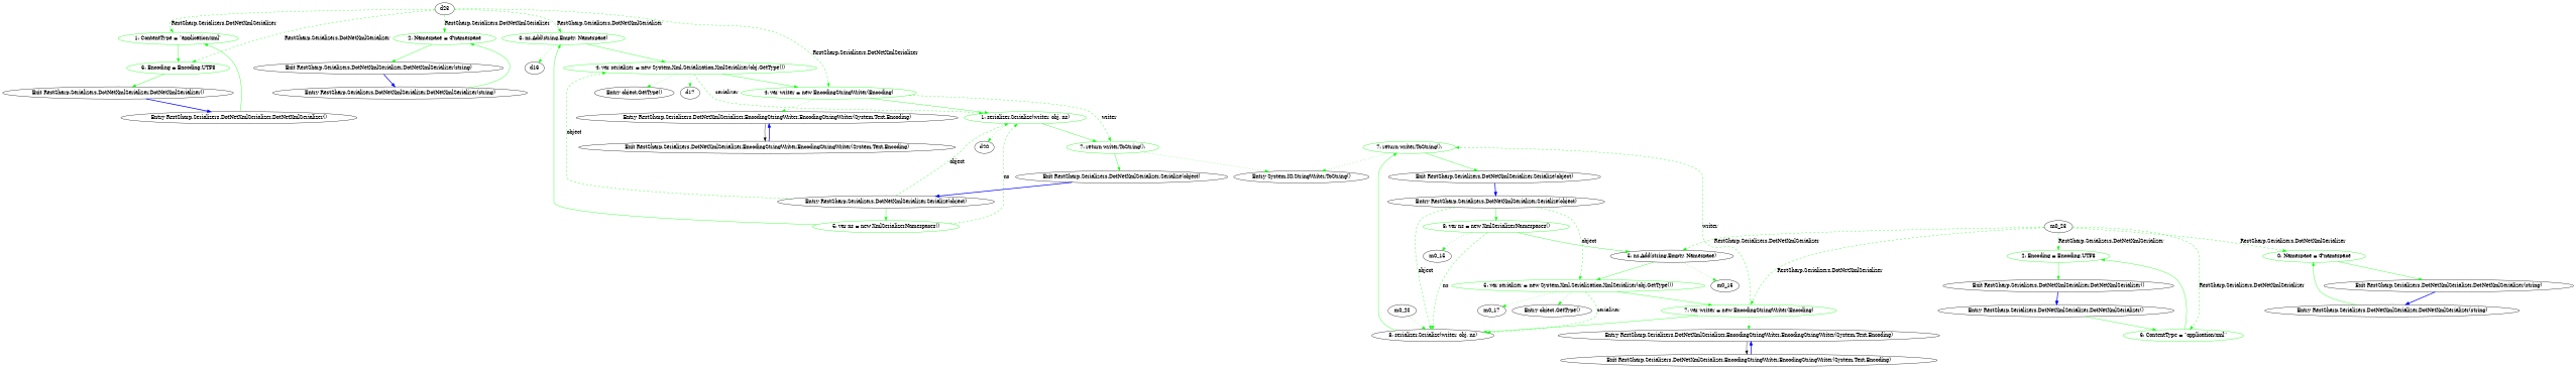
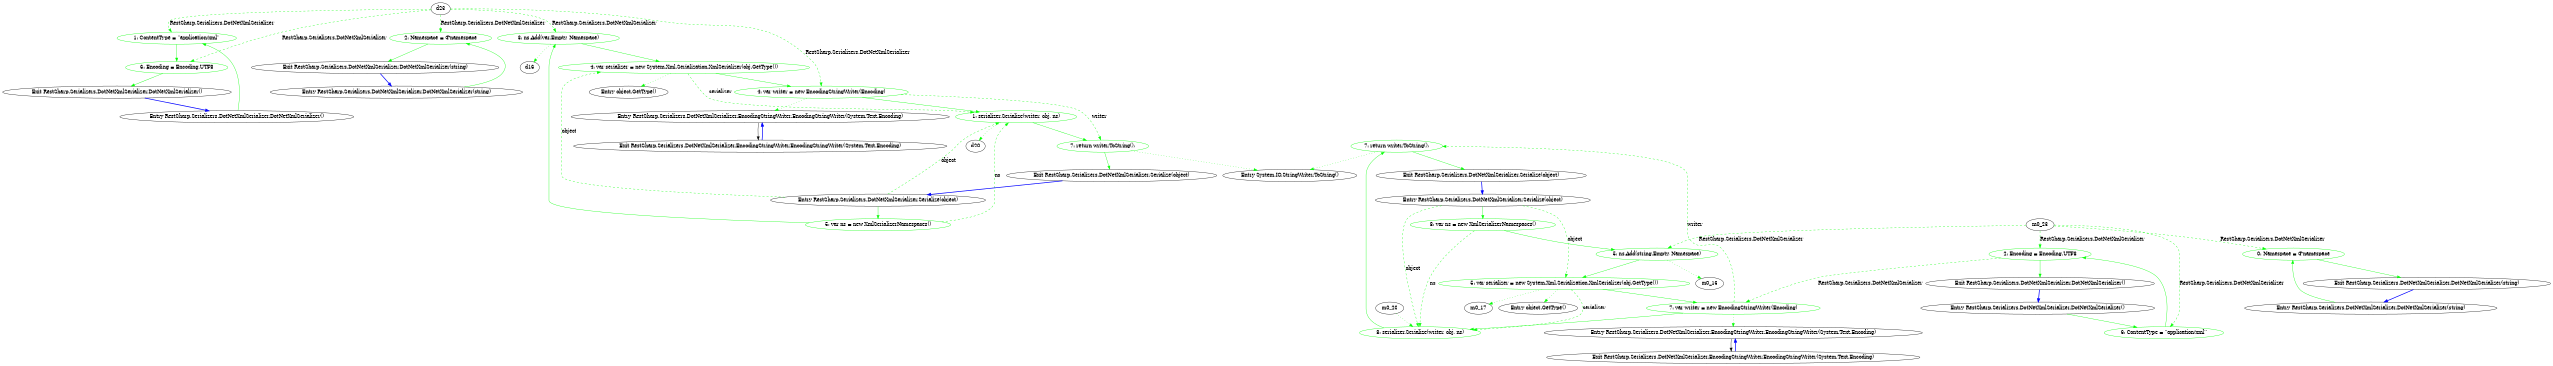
  digraph {
    node [cluster="RestSharp.Serializers.DotNetXmlSerializer.Serialize(object)"]
    edge [color=green style=solid]
    n1 [cluster="RestSharp.Serializers.DotNetXmlSerializer.DotNetXmlSerializer()" color=green community=0 label="1: ContentType = ''application/xml''" span="16-16"]
    n2 [cluster="RestSharp.Serializers.DotNetXmlSerializer.DotNetXmlSerializer()" color=green community=0 label="6: Encoding = Encoding.UTF8" span="17-17"]
    n3 [cluster="RestSharp.Serializers.DotNetXmlSerializer.DotNetXmlSerializer()" label="Exit RestSharp.Serializers.DotNetXmlSerializer.DotNetXmlSerializer()" span="14-14"]
    n4 [cluster="RestSharp.Serializers.DotNetXmlSerializer.DotNetXmlSerializer()" label="Entry RestSharp.Serializers.DotNetXmlSerializer.DotNetXmlSerializer()" span="14-14"]
    n5 [cluster="RestSharp.Serializers.DotNetXmlSerializer.DotNetXmlSerializer(string)" color=green community=0 label="2: Namespace = @namespace" span="28-28"]
    n6 [cluster="RestSharp.Serializers.DotNetXmlSerializer.DotNetXmlSerializer(string)" label="Exit RestSharp.Serializers.DotNetXmlSerializer.DotNetXmlSerializer(string)" span="25-25"]
    n7 [cluster="RestSharp.Serializers.DotNetXmlSerializer.DotNetXmlSerializer(string)" label="Entry RestSharp.Serializers.DotNetXmlSerializer.DotNetXmlSerializer(string)" span="25-25"]
    n8 [color=green community=0 label="5: var ns = new XmlSerializerNamespaces()" span="43-43"]
-   n9 [color=green community=0 label="3: ns.Add(string.Empty, Namespace)" span="45-45"]
+   n9 [color=green community=0 label="3: ns.Add(var.Empty, Namespace)" span="45-45"]
    n10 [color=green community=0 label="1: serializer.Serialize(writer, obj, ns)" span="50-50"]
    n11 [color=green community=0 label="4: var serializer = new System.Xml.Serialization.XmlSerializer(obj.GetType())" span="47-47"]
    d16 [cluster=""]
    n13 [color=green community=0 label="7: return writer.ToString();" span="52-52"]
    d20 [cluster=""]
    n15 [color=green community=0 label="4: var writer = new EncodingStringWriter(Encoding)" span="48-48"]
    n16 [cluster="object.GetType()" label="Entry object.GetType()" span="0-0"]
-   d17 [cluster=""]
    n18 [label="Exit RestSharp.Serializers.DotNetXmlSerializer.Serialize(object)" span="41-41"]
    n19 [cluster="System.IO.StringWriter.ToString()" label="Entry System.IO.StringWriter.ToString()" span="0-0"]
    n20 [label="Entry RestSharp.Serializers.DotNetXmlSerializer.Serialize(object)" span="41-41"]
    n21 [cluster="RestSharp.Serializers.DotNetXmlSerializer.EncodingStringWriter.EncodingStringWriter(System.Text.Encoding)" label="Entry RestSharp.Serializers.DotNetXmlSerializer.EncodingStringWriter.EncodingStringWriter(System.Text.Encoding)" span="78-78"]
    n22 [cluster="RestSharp.Serializers.DotNetXmlSerializer.EncodingStringWriter.EncodingStringWriter(System.Text.Encoding)" label="Exit RestSharp.Serializers.DotNetXmlSerializer.EncodingStringWriter.EncodingStringWriter(System.Text.Encoding)" span="78-78"]
    n23 [cluster="RestSharp.Serializers.DotNetXmlSerializer.DotNetXmlSerializer()" file=merged label="Entry RestSharp.Serializers.DotNetXmlSerializer.DotNetXmlSerializer()" span="14-14"]
    n24 [cluster="RestSharp.Serializers.DotNetXmlSerializer.DotNetXmlSerializer()" color=green community=0 file=merged label="6: ContentType = ''application/xml''" span="16-16"]
    n25 [cluster="RestSharp.Serializers.DotNetXmlSerializer.DotNetXmlSerializer()" color=green community=0 file=merged label="2: Encoding = Encoding.UTF8" span="17-17"]
    n26 [cluster="RestSharp.Serializers.DotNetXmlSerializer.DotNetXmlSerializer()" file=merged label="Exit RestSharp.Serializers.DotNetXmlSerializer.DotNetXmlSerializer()" span="14-14"]
    n27 [cluster="object.GetType()" file=merged label="Entry object.GetType()" span="0-0"]
    n28 [file=merged label="Entry RestSharp.Serializers.DotNetXmlSerializer.Serialize(object)" span="41-41"]
    n29 [color=green community=0 file=merged label="8: var ns = new XmlSerializerNamespaces()" span="43-43"]
-   n30 [color=black community=0 file=merged label="8: serializer.Serialize(writer, obj, ns)" span="50-50"]
+   n30 [color=green community=0 file=merged label="8: serializer.Serialize(writer, obj, ns)" span="50-50"]
    n31 [color=green community=0 file=merged label="5: var serializer = new System.Xml.Serialization.XmlSerializer(obj.GetType())" span="47-47"]
-   n32 [color=black community=0 file=merged label="5: ns.Add(string.Empty, Namespace)" span="45-45"]
-   m0_15 [cluster=""]
+   n32 [color=green community=0 file=merged label="5: ns.Add(string.Empty, Namespace)" span="45-45"]
    n34 [color=green community=0 file=merged label="7: return writer.ToString();" span="52-52"]
    n35 [color=green community=0 file=merged label="7: var writer = new EncodingStringWriter(Encoding)" span="48-48"]
    m0_17 [cluster=""]
    m0_16 [cluster=""]
    n38 [file=merged label="Exit RestSharp.Serializers.DotNetXmlSerializer.Serialize(object)" span="41-41"]
    m0_20 [cluster=""]
    n40 [cluster="RestSharp.Serializers.DotNetXmlSerializer.EncodingStringWriter.EncodingStringWriter(System.Text.Encoding)" file=merged label="Entry RestSharp.Serializers.DotNetXmlSerializer.EncodingStringWriter.EncodingStringWriter(System.Text.Encoding)" span="78-78"]
    n41 [cluster="RestSharp.Serializers.DotNetXmlSerializer.EncodingStringWriter.EncodingStringWriter(System.Text.Encoding)" file=merged label="Exit RestSharp.Serializers.DotNetXmlSerializer.EncodingStringWriter.EncodingStringWriter(System.Text.Encoding)" span="78-78"]
    n42 [cluster="RestSharp.Serializers.DotNetXmlSerializer.DotNetXmlSerializer(string)" file=merged label="Entry RestSharp.Serializers.DotNetXmlSerializer.DotNetXmlSerializer(string)" span="25-25"]
    n43 [cluster="RestSharp.Serializers.DotNetXmlSerializer.DotNetXmlSerializer(string)" color=green community=0 file=merged label="0: Namespace = @namespace" span="28-28"]
    n44 [cluster="RestSharp.Serializers.DotNetXmlSerializer.DotNetXmlSerializer(string)" file=merged label="Exit RestSharp.Serializers.DotNetXmlSerializer.DotNetXmlSerializer(string)" span="25-25"]
    d23 [cluster=""]
    m0_23 [cluster=""]
    n1 -> n2
    n2 -> n3
    n3 -> n4 [color=blue style=bold]
    n4 -> n1
    n5 -> n6
    n6 -> n7 [color=blue style=bold]
    n7 -> n5
    n8 -> n9
    n8 -> n10 [label=ns style=dashed]
    n9 -> n11
    n9 -> d16 [style=dotted]
    n10 -> n13
    n10 -> d20 [style=dotted]
    n11 -> n10 [label=serializer style=dashed]
    n11 -> n15
    n11 -> n16 [style=dotted]
-   n11 -> d17 [style=dotted]
    n13 -> n18
    n13 -> n19 [style=dotted]
    n15 -> n10
    n15 -> n13 [label=writer style=dashed]
    n15 -> n21 [style=dotted]
    n18 -> n20 [color=blue style=bold]
    n20 -> n8
    n20 -> n10 [label=object style=dashed]
    n20 -> n11 [label=object style=dashed]
    n21 -> n22 [color=""]
    n22 -> n21 [color=blue style=bold]
    n23 -> n24
    n24 -> n25
    n25 -> n26
    n26 -> n23 [color=blue style=bold]
    n28 -> n29
    n28 -> n30 [label=object style=dashed]
    n28 -> n31 [label=object style=dashed]
    n29 -> n30 [label=ns style=dashed]
    n29 -> n32
-   n29 -> m0_15 [style=dotted]
    n30 -> n34
    n31 -> n27 [style=dotted]
    n31 -> n30 [label=serializer style=dashed]
    n31 -> n35
    n31 -> m0_17 [style=dotted]
    n32 -> n31
    n32 -> m0_16 [style=dotted]
    n34 -> n19 [style=dotted]
    n34 -> n38
    n35 -> n30
    n35 -> n34 [label=writer style=dashed]
    n35 -> n40 [style=dotted]
    n38 -> n28 [color=blue style=bold]
    m0_20 -> n30 [style=dotted]
    n40 -> n41 [color=""]
    n41 -> n40 [color=blue style=bold]
    n42 -> n43
    n43 -> n44
    n44 -> n42 [color=blue style=bold]
    d23 -> n1 [label="RestSharp.Serializers.DotNetXmlSerializer" style=dashed]
    d23 -> n2 [label="RestSharp.Serializers.DotNetXmlSerializer" style=dashed]
    d23 -> n5 [label="RestSharp.Serializers.DotNetXmlSerializer" style=dashed]
    d23 -> n9 [label="RestSharp.Serializers.DotNetXmlSerializer" style=dashed]
    d23 -> n15 [label="RestSharp.Serializers.DotNetXmlSerializer" style=dashed]
    m0_23 -> n24 [label="RestSharp.Serializers.DotNetXmlSerializer" style=dashed]
    m0_23 -> n25 [label="RestSharp.Serializers.DotNetXmlSerializer" style=dashed]
    m0_23 -> n32 [label="RestSharp.Serializers.DotNetXmlSerializer" style=dashed]
-   m0_23 -> n35 [label="RestSharp.Serializers.DotNetXmlSerializer" style=dashed]
+   n25 -> n35 [label="RestSharp.Serializers.DotNetXmlSerializer" style=dashed]
    m0_23 -> n43 [label="RestSharp.Serializers.DotNetXmlSerializer" style=dashed]
  }
